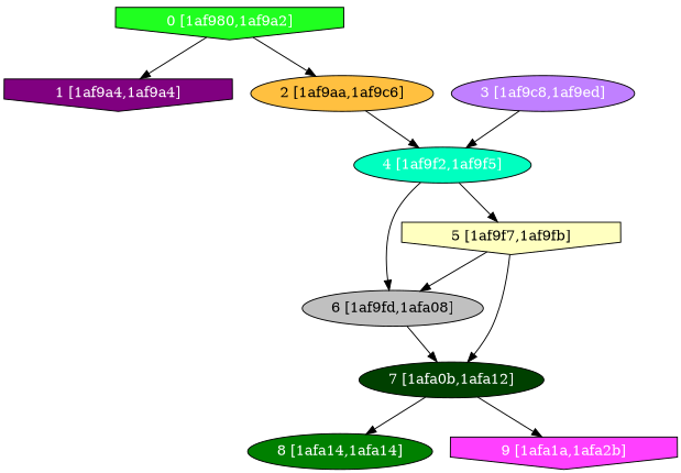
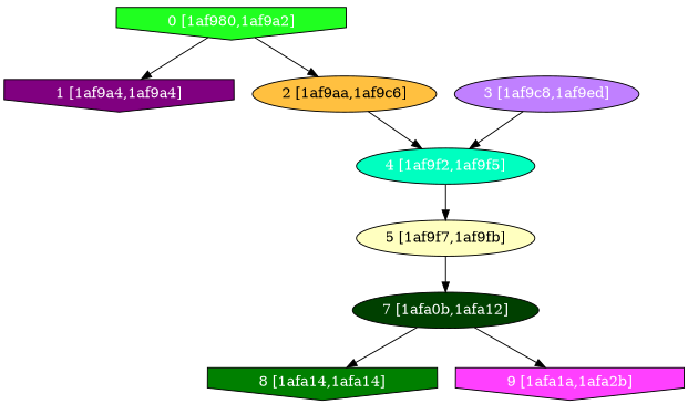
  digraph {
    node [fontcolor="#ffffff" shape=oval style=filled]
    n1 [fillcolor="#20FF20" label="0 [1af980,1af9a2]" shape=invhouse]
    n2 [fillcolor="#800080" label="1 [1af9a4,1af9a4]" shape=invhouse]
    n3 [fillcolor="#FFC040" fontcolor="#000000" label="2 [1af9aa,1af9c6]"]
    n4 [fillcolor="#00FFC0" label="4 [1af9f2,1af9f5]"]
    n5 [fillcolor="#C080FF" label="3 [1af9c8,1af9ed]"]
-   n6 [fillcolor="#FFFFC0" fontcolor="#000000" label="5 [1af9f7,1af9fb]" shape=invhouse]
-   n7 [fillcolor="#C0C0C0" fontcolor="#000000" label="6 [1af9fd,1afa08]"]
+   n6 [fillcolor="#FFFFC0" fontcolor="#000000" label="5 [1af9f7,1af9fb]"]
    n8 [fillcolor="#004000" label="7 [1afa0b,1afa12]"]
-   n9 [fillcolor="#008000" label="8 [1afa14,1afa14]" shape=ellipse]
+   n9 [fillcolor="#008000" label="8 [1afa14,1afa14]" shape=invhouse]
    n10 [fillcolor="#FF40FF" label="9 [1afa1a,1afa2b]" shape=invhouse]
    n1 -> n2
    n1 -> n3
    n3 -> n4
    n4 -> n6
-   n4 -> n7
    n5 -> n4
-   n6 -> n7
    n6 -> n8
-   n7 -> n8
    n8 -> n9
    n8 -> n10
  }
